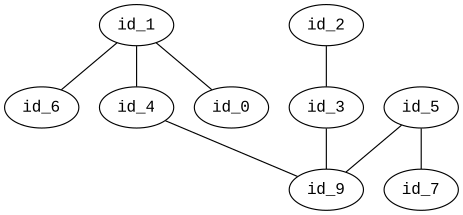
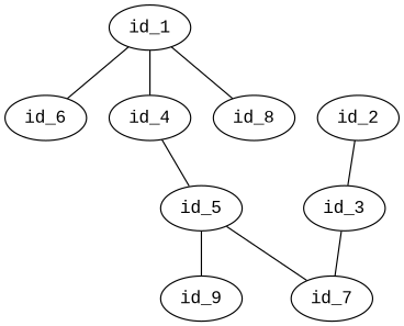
  graph {
    fontname="Liberation Mono"
    node [fontname="Liberation Mono"]
    edge [fontname="Liberation Mono"]
    id_1
    id_6
    id_4
-   id_8 [label=id_0]
+   id_8
    id_5
    id_2
    id_3
    id_7
    id_9
    id_1 -- id_6
    id_1 -- id_4
    id_1 -- id_8
-   id_4 -- id_9
+   id_4 -- id_5
    id_5 -- id_7
    id_5 -- id_9
    id_2 -- id_3
-   id_3 -- id_9
+   id_3 -- id_7
  }
